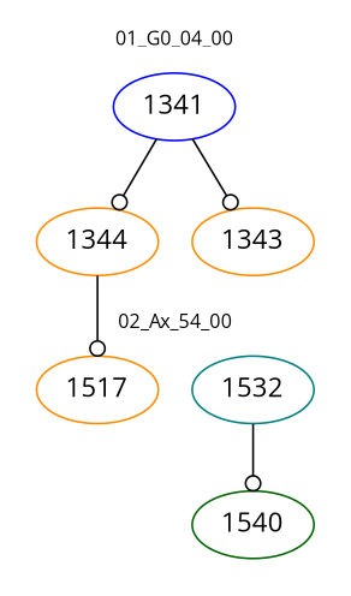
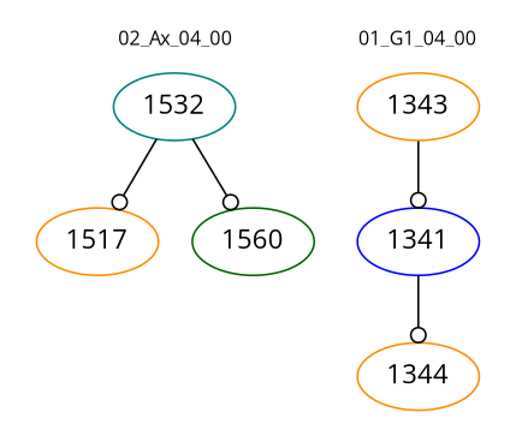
  digraph {
    fontname="Open Sans"
    node [color=darkorange fontname="Open Sans"]
    edge [arrowhead=odot color=black fontname="Open Sans"]
    n1 [color=teal label=1532]
    n2 [label=1517]
-   n3 [color=darkgreen label=1540]
+   n3 [color=darkgreen label=1560]
    n4 [color=blue label=1341]
    n5 [label=1344]
    n6 [label=1343]
    subgraph cluster_1 {
      color=white
      fontsize=10
-     label="02_Ax_54_00"
+     label="02_Ax_04_00"
      n1
      n2
      n3
    }
    subgraph cluster_2 {
      color=white
      fontsize=10
-     label="01_G0_04_00"
+     label="01_G1_04_00"
      n4
      n5
      n6
    }
-   n5 -> n2
+   n1 -> n2
    n1 -> n3
    n4 -> n5
-   n4 -> n6
+   n6 -> n4
  }
